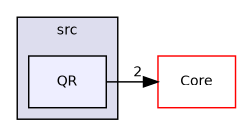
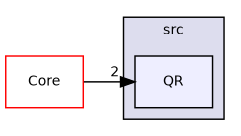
  digraph {
    compound=true
    rankdir=LR
    node [fontname=Helvetica fontsize=10 shape=box style=filled]
    n1 [fillcolor="#eeeeff" label=QR pencolor=black]
    n2 [color=red fillcolor=white label=Core]
    subgraph cluster_1 {
      bgcolor="#ddddee"
      fontname=Helvetica
      fontsize=10
      label=src
      pencolor=black
      n1
    }
-   n1 -> n2 [headlabel=2 labeldistance=1.5 labelfontname=Helvetica labelfontsize=10]
+   n2 -> n1 [headlabel=2 labeldistance=1.5 labelfontname=Helvetica labelfontsize=10]
  }
